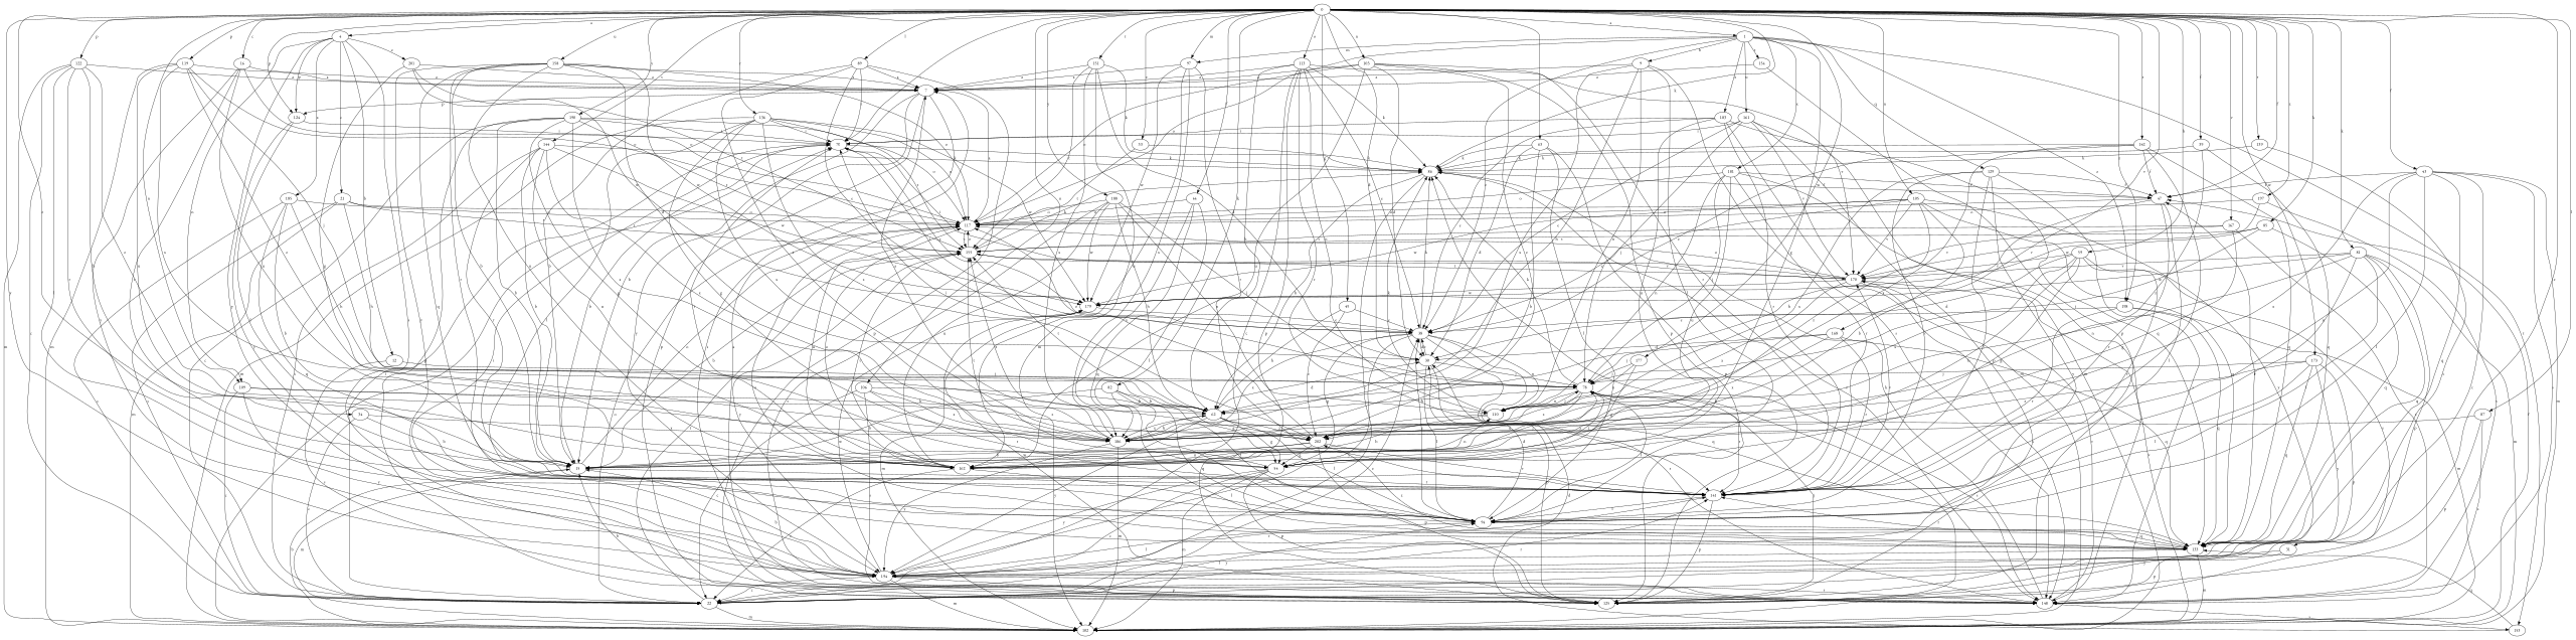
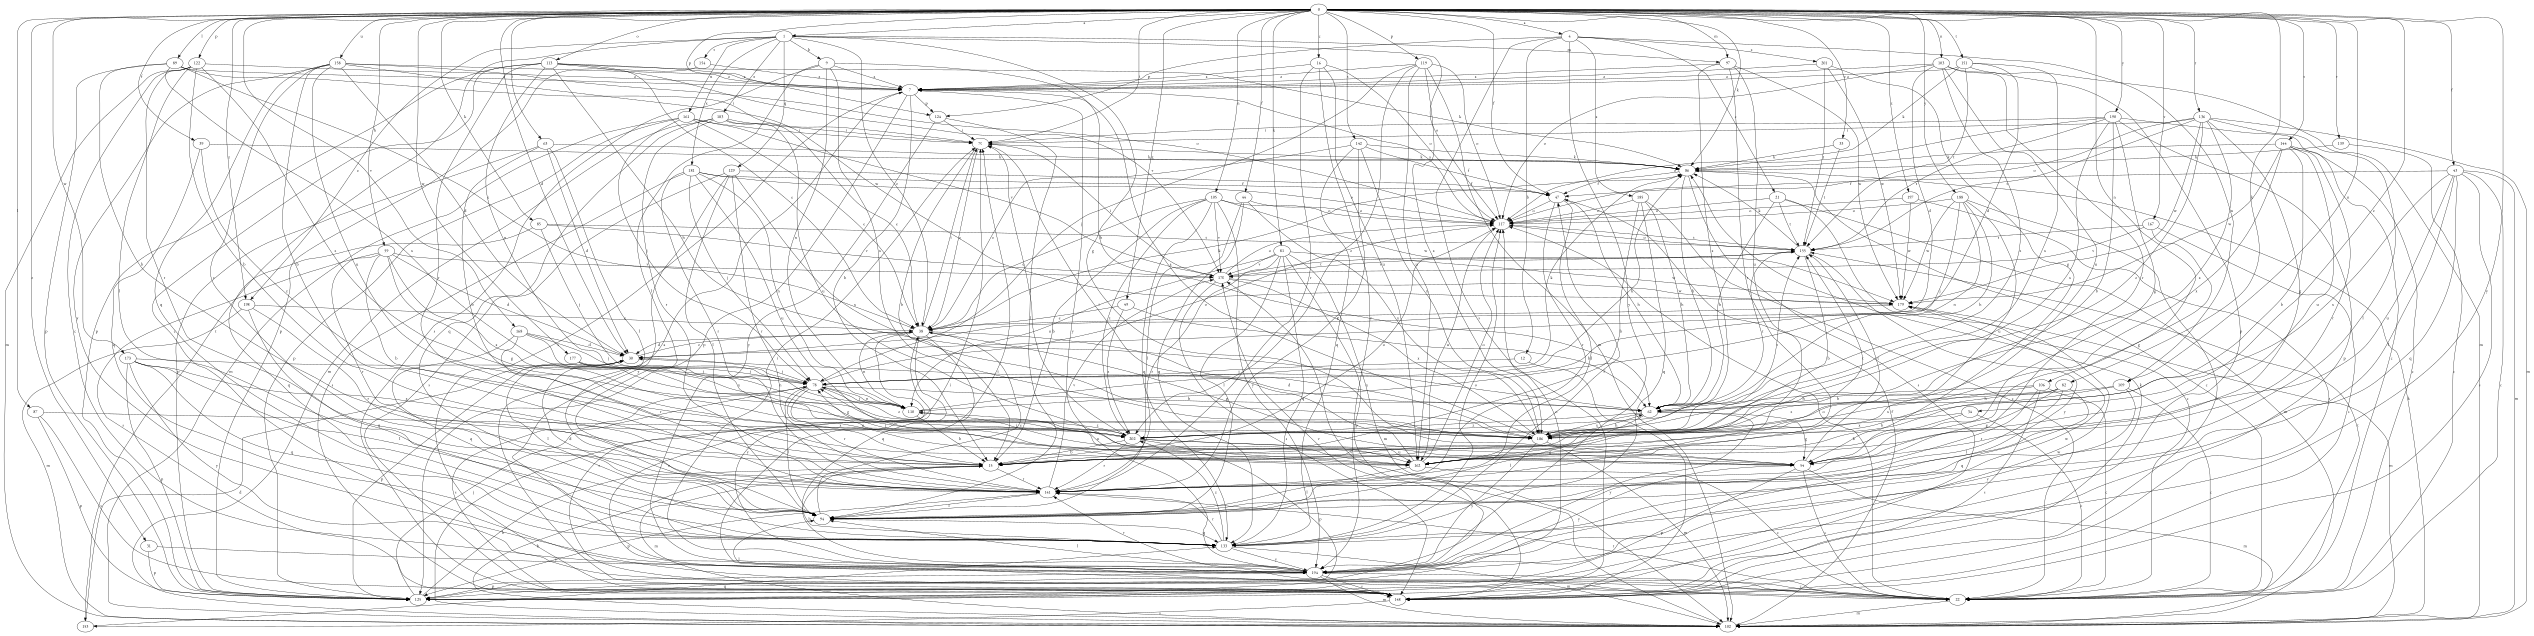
  strict digraph {
    fontname="EB Garamond"
    node [fontname="EB Garamond"]
    edge [fontname="EB Garamond"]
    0
    1
    4
    16
    30
    31
    33
    34
    39
    43
    44
    47
    49
    59
    63
    70
    81
    82
    85
    86
    87
    89
    97
    103
    105
    106
    109
    113
    119
    122
    124
    136
    139
    142
    144
    151
    158
    167
    168
    173
    177
    188
    190
    194
    197
    198
    9
    38
    54
    117
    129
    153
    154
    161
    181
    183
    12
    21
    148
    185
    201
    7
    141
    162
    125
    94
    78
    155
    15
    186
    22
    133
    202
    102
    62
    170
    110
    179
    0 -> 1 [label=a]
    0 -> 4 [label=a]
    0 -> 16 [label=c]
    0 -> 30 [label=d]
    0 -> 31 [label=e]
    0 -> 33 [label=e]
    0 -> 34 [label=e]
    0 -> 39 [label=f]
    0 -> 43 [label=f]
    0 -> 44 [label=f]
    0 -> 47 [label=f]
    0 -> 49 [label=g]
    0 -> 59 [label=h]
    0 -> 63 [label=i]
    0 -> 70 [label=i]
    0 -> 81 [label=k]
    0 -> 82 [label=k]
    0 -> 85 [label=k]
    0 -> 86 [label=k]
    0 -> 87 [label=l]
    0 -> 89 [label=l]
    0 -> 97 [label=m]
    0 -> 103 [label=n]
    0 -> 105 [label=n]
    0 -> 106 [label=n]
    0 -> 109 [label=n]
    0 -> 113 [label=o]
    0 -> 119 [label=p]
    0 -> 122 [label=p]
    0 -> 124 [label=p]
    0 -> 136 [label=r]
    0 -> 139 [label=r]
    0 -> 142 [label=s]
    0 -> 144 [label=s]
    0 -> 151 [label=t]
    0 -> 158 [label=u]
    0 -> 167 [label=v]
    0 -> 168 [label=v]
    0 -> 173 [label=w]
    0 -> 177 [label=w]
    0 -> 188 [label=y]
    0 -> 190 [label=y]
    0 -> 194 [label=y]
    0 -> 197 [label=z]
    0 -> 198 [label=z]
    1 -> 97 [label=m]
    1 -> 198 [label=z]
    1 -> 9 [label=b]
    1 -> 38 [label=e]
    1 -> 54 [label=g]
    1 -> 117 [label=o]
    1 -> 129 [label=q]
    1 -> 153 [label=t]
    1 -> 154 [label=t]
    1 -> 161 [label=u]
    1 -> 181 [label=x]
    1 -> 183 [label=x]
    4 -> 109 [label=n]
    4 -> 124 [label=p]
    4 -> 194 [label=y]
    4 -> 12 [label=b]
    4 -> 21 [label=c]
    4 -> 148 [label=s]
    4 -> 185 [label=x]
    4 -> 201 [label=z]
    16 -> 194 [label=y]
    16 -> 117 [label=o]
    16 -> 7 [label=a]
    16 -> 141 [label=r]
    16 -> 162 [label=u]
    30 -> 38 [label=e]
    30 -> 125 [label=p]
    30 -> 94 [label=l]
    30 -> 78 [label=j]
    31 -> 194 [label=y]
    31 -> 125 [label=p]
    33 -> 86 [label=k]
    33 -> 155 [label=t]
    34 -> 15 [label=b]
    34 -> 186 [label=x]
    34 -> 22 [label=c]
    39 -> 86 [label=k]
    39 -> 133 [label=q]
    39 -> 202 [label=z]
    43 -> 47 [label=f]
    43 -> 148 [label=s]
    43 -> 162 [label=u]
    43 -> 94 [label=l]
    43 -> 186 [label=x]
    43 -> 22 [label=c]
    43 -> 133 [label=q]
    43 -> 102 [label=m]
    44 -> 117 [label=o]
    44 -> 94 [label=l]
    44 -> 186 [label=x]
    44 -> 133 [label=q]
    47 -> 117 [label=o]
    47 -> 141 [label=r]
    47 -> 94 [label=l]
    47 -> 62 [label=h]
    49 -> 38 [label=e]
    49 -> 202 [label=z]
    49 -> 62 [label=h]
    59 -> 30 [label=d]
    59 -> 54 [label=g]
    59 -> 148 [label=s]
    59 -> 141 [label=r]
    59 -> 15 [label=b]
    59 -> 186 [label=x]
    59 -> 170 [label=v]
    63 -> 30 [label=d]
    63 -> 86 [label=k]
    63 -> 125 [label=p]
    63 -> 94 [label=l]
    63 -> 15 [label=b]
    70 -> 86 [label=k]
    70 -> 38 [label=e]
    70 -> 15 [label=b]
    81 -> 141 [label=r]
    81 -> 125 [label=p]
    81 -> 94 [label=l]
    81 -> 133 [label=q]
    81 -> 102 [label=m]
    81 -> 170 [label=v]
    81 -> 110 [label=n]
    81 -> 179 [label=w]
    82 -> 54 [label=g]
    82 -> 94 [label=l]
    82 -> 15 [label=b]
    82 -> 133 [label=q]
    82 -> 62 [label=h]
    85 -> 78 [label=j]
    85 -> 155 [label=t]
    85 -> 133 [label=q]
    85 -> 170 [label=v]
    86 -> 47 [label=f]
    86 -> 148 [label=s]
    86 -> 22 [label=c]
    86 -> 62 [label=h]
    87 -> 148 [label=s]
    87 -> 125 [label=p]
    87 -> 186 [label=x]
    89 -> 70 [label=i]
    89 -> 38 [label=e]
    89 -> 7 [label=a]
    89 -> 125 [label=p]
    89 -> 15 [label=b]
    89 -> 186 [label=x]
    97 -> 7 [label=a]
    97 -> 141 [label=r]
    97 -> 162 [label=u]
    97 -> 186 [label=x]
    97 -> 179 [label=w]
    103 -> 30 [label=d]
    103 -> 117 [label=o]
    103 -> 7 [label=a]
    103 -> 141 [label=r]
    103 -> 162 [label=u]
    103 -> 125 [label=p]
    103 -> 202 [label=z]
    105 -> 194 [label=y]
    105 -> 38 [label=e]
    105 -> 117 [label=o]
    105 -> 15 [label=b]
    105 -> 133 [label=q]
    105 -> 202 [label=z]
    105 -> 170 [label=v]
    105 -> 179 [label=w]
    106 -> 148 [label=s]
    106 -> 141 [label=r]
    106 -> 186 [label=x]
    106 -> 22 [label=c]
    106 -> 62 [label=h]
    109 -> 194 [label=y]
    109 -> 22 [label=c]
    109 -> 202 [label=z]
    109 -> 62 [label=h]
    113 -> 86 [label=k]
    113 -> 38 [label=e]
    113 -> 7 [label=a]
    113 -> 141 [label=r]
    113 -> 125 [label=p]
    113 -> 22 [label=c]
    113 -> 62 [label=h]
    113 -> 170 [label=v]
    113 -> 110 [label=n]
    119 -> 117 [label=o]
    119 -> 7 [label=a]
    119 -> 162 [label=u]
    119 -> 78 [label=j]
    119 -> 186 [label=x]
    119 -> 202 [label=z]
    119 -> 102 [label=m]
    122 -> 7 [label=a]
    122 -> 141 [label=r]
    122 -> 94 [label=l]
    122 -> 15 [label=b]
    122 -> 22 [label=c]
    122 -> 202 [label=z]
    122 -> 102 [label=m]
    124 -> 70 [label=i]
    124 -> 194 [label=y]
    124 -> 94 [label=l]
    136 -> 70 [label=i]
    136 -> 54 [label=g]
    136 -> 117 [label=o]
    136 -> 94 [label=l]
    136 -> 155 [label=t]
    136 -> 186 [label=x]
    136 -> 202 [label=z]
    136 -> 102 [label=m]
    136 -> 179 [label=w]
    139 -> 86 [label=k]
    139 -> 22 [label=c]
    142 -> 47 [label=f]
    142 -> 86 [label=k]
    142 -> 38 [label=e]
    142 -> 141 [label=r]
    142 -> 186 [label=x]
    142 -> 133 [label=q]
    144 -> 86 [label=k]
    144 -> 141 [label=r]
    144 -> 162 [label=u]
    144 -> 15 [label=b]
    144 -> 186 [label=x]
    144 -> 22 [label=c]
    144 -> 179 [label=w]
    151 -> 30 [label=d]
    151 -> 86 [label=k]
    151 -> 7 [label=a]
    151 -> 155 [label=t]
    151 -> 186 [label=x]
    151 -> 102 [label=m]
    158 -> 30 [label=d]
    158 -> 194 [label=y]
    158 -> 117 [label=o]
    158 -> 7 [label=a]
    158 -> 141 [label=r]
    158 -> 162 [label=u]
    158 -> 15 [label=b]
    158 -> 133 [label=q]
    158 -> 179 [label=w]
    167 -> 54 [label=g]
    167 -> 148 [label=s]
    167 -> 155 [label=t]
    167 -> 170 [label=v]
    168 -> 30 [label=d]
    168 -> 141 [label=r]
    168 -> 78 [label=j]
    168 -> 186 [label=x]
    168 -> 133 [label=q]
    173 -> 194 [label=y]
    173 -> 125 [label=p]
    173 -> 94 [label=l]
    173 -> 78 [label=j]
    173 -> 133 [label=q]
    173 -> 202 [label=z]
    177 -> 54 [label=g]
    177 -> 78 [label=j]
    177 -> 110 [label=n]
    188 -> 117 [label=o]
    188 -> 148 [label=s]
    188 -> 162 [label=u]
    188 -> 78 [label=j]
    188 -> 62 [label=h]
    188 -> 110 [label=n]
    188 -> 179 [label=w]
    190 -> 70 [label=i]
    190 -> 54 [label=g]
    190 -> 117 [label=o]
    190 -> 125 [label=p]
    190 -> 155 [label=t]
    190 -> 15 [label=b]
    190 -> 186 [label=x]
    190 -> 22 [label=c]
    194 -> 70 [label=i]
    194 -> 148 [label=s]
    194 -> 141 [label=r]
    194 -> 125 [label=p]
    194 -> 94 [label=l]
    194 -> 15 [label=b]
    194 -> 22 [label=c]
    194 -> 102 [label=m]
    194 -> 179 [label=w]
    197 -> 117 [label=o]
    197 -> 148 [label=s]
    197 -> 179 [label=w]
    198 -> 38 [label=e]
    198 -> 141 [label=r]
    198 -> 133 [label=q]
    198 -> 102 [label=m]
    9 -> 148 [label=s]
    9 -> 7 [label=a]
    9 -> 94 [label=l]
    9 -> 186 [label=x]
    9 -> 62 [label=h]
    9 -> 110 [label=n]
    38 -> 30 [label=d]
    38 -> 70 [label=i]
    38 -> 86 [label=k]
    38 -> 194 [label=y]
    38 -> 54 [label=g]
    38 -> 148 [label=s]
    38 -> 186 [label=x]
    38 -> 133 [label=q]
    38 -> 110 [label=n]
    54 -> 194 [label=y]
    54 -> 125 [label=p]
    54 -> 78 [label=j]
    54 -> 155 [label=t]
    54 -> 22 [label=c]
    54 -> 102 [label=m]
    117 -> 7 [label=a]
    117 -> 162 [label=u]
    117 -> 155 [label=t]
    129 -> 47 [label=f]
    129 -> 194 [label=y]
    129 -> 148 [label=s]
    129 -> 141 [label=r]
    129 -> 94 [label=l]
    129 -> 186 [label=x]
    153 -> 30 [label=d]
    153 -> 133 [label=q]
    154 -> 7 [label=a]
    154 -> 125 [label=p]
    161 -> 70 [label=i]
    161 -> 38 [label=e]
    161 -> 125 [label=p]
    161 -> 78 [label=j]
    161 -> 102 [label=m]
    161 -> 170 [label=v]
    181 -> 47 [label=f]
    181 -> 117 [label=o]
    181 -> 148 [label=s]
    181 -> 141 [label=r]
    181 -> 162 [label=u]
    181 -> 78 [label=j]
    181 -> 110 [label=n]
    183 -> 70 [label=i]
    183 -> 38 [label=e]
    183 -> 141 [label=r]
    183 -> 162 [label=u]
    183 -> 133 [label=q]
    183 -> 102 [label=m]
    12 -> 148 [label=s]
    12 -> 78 [label=j]
    21 -> 117 [label=o]
    21 -> 155 [label=t]
    21 -> 22 [label=c]
    21 -> 102 [label=m]
    21 -> 62 [label=h]
    148 -> 86 [label=k]
    148 -> 153 [label=s]
    148 -> 7 [label=a]
    148 -> 170 [label=v]
    185 -> 117 [label=o]
    185 -> 15 [label=b]
    185 -> 22 [label=c]
    185 -> 133 [label=q]
    185 -> 62 [label=h]
    201 -> 54 [label=g]
    201 -> 7 [label=a]
    201 -> 155 [label=t]
    201 -> 179 [label=w]
    7 -> 124 [label=p]
    7 -> 194 [label=y]
    7 -> 148 [label=s]
    7 -> 125 [label=p]
    7 -> 15 [label=b]
    141 -> 125 [label=p]
    141 -> 94 [label=l]
    141 -> 170 [label=v]
    162 -> 70 [label=i]
    162 -> 117 [label=o]
    162 -> 94 [label=l]
    162 -> 78 [label=j]
    162 -> 155 [label=t]
    162 -> 22 [label=c]
    162 -> 110 [label=n]
+   125 -> 117 [label=o]
    125 -> 78 [label=j]
    125 -> 15 [label=b]
    125 -> 179 [label=w]
    94 -> 30 [label=d]
    94 -> 38 [label=e]
    94 -> 133 [label=q]
    78 -> 86 [label=k]
    78 -> 117 [label=o]
    78 -> 148 [label=s]
    78 -> 141 [label=r]
    78 -> 162 [label=u]
    78 -> 94 [label=l]
    78 -> 202 [label=z]
    78 -> 62 [label=h]
    78 -> 110 [label=n]
    155 -> 86 [label=k]
    155 -> 194 [label=y]
    155 -> 117 [label=o]
    155 -> 15 [label=b]
    155 -> 170 [label=v]
    15 -> 117 [label=o]
    15 -> 141 [label=r]
    15 -> 102 [label=m]
    186 -> 194 [label=y]
    186 -> 7 [label=a]
    186 -> 155 [label=t]
    186 -> 102 [label=m]
    186 -> 62 [label=h]
    22 -> 70 [label=i]
    22 -> 38 [label=e]
    22 -> 117 [label=o]
    22 -> 141 [label=r]
    22 -> 94 [label=l]
    22 -> 155 [label=t]
    22 -> 102 [label=m]
    133 -> 47 [label=f]
    133 -> 194 [label=y]
    133 -> 117 [label=o]
    133 -> 141 [label=r]
    133 -> 202 [label=z]
    133 -> 102 [label=m]
    202 -> 70 [label=i]
    202 -> 54 [label=g]
    202 -> 141 [label=r]
    202 -> 162 [label=u]
    202 -> 125 [label=p]
    202 -> 15 [label=b]
    102 -> 47 [label=f]
    102 -> 70 [label=i]
    102 -> 86 [label=k]
    102 -> 15 [label=b]
    102 -> 170 [label=v]
    62 -> 30 [label=d]
    62 -> 194 [label=y]
    62 -> 54 [label=g]
    62 -> 94 [label=l]
    62 -> 155 [label=t]
    62 -> 186 [label=x]
    62 -> 202 [label=z]
    170 -> 70 [label=i]
    170 -> 117 [label=o]
    170 -> 148 [label=s]
    170 -> 155 [label=t]
    170 -> 186 [label=x]
    170 -> 179 [label=w]
    110 -> 86 [label=k]
    110 -> 78 [label=j]
    110 -> 15 [label=b]
    110 -> 202 [label=z]
    179 -> 38 [label=e]
    179 -> 102 [label=m]
  }
